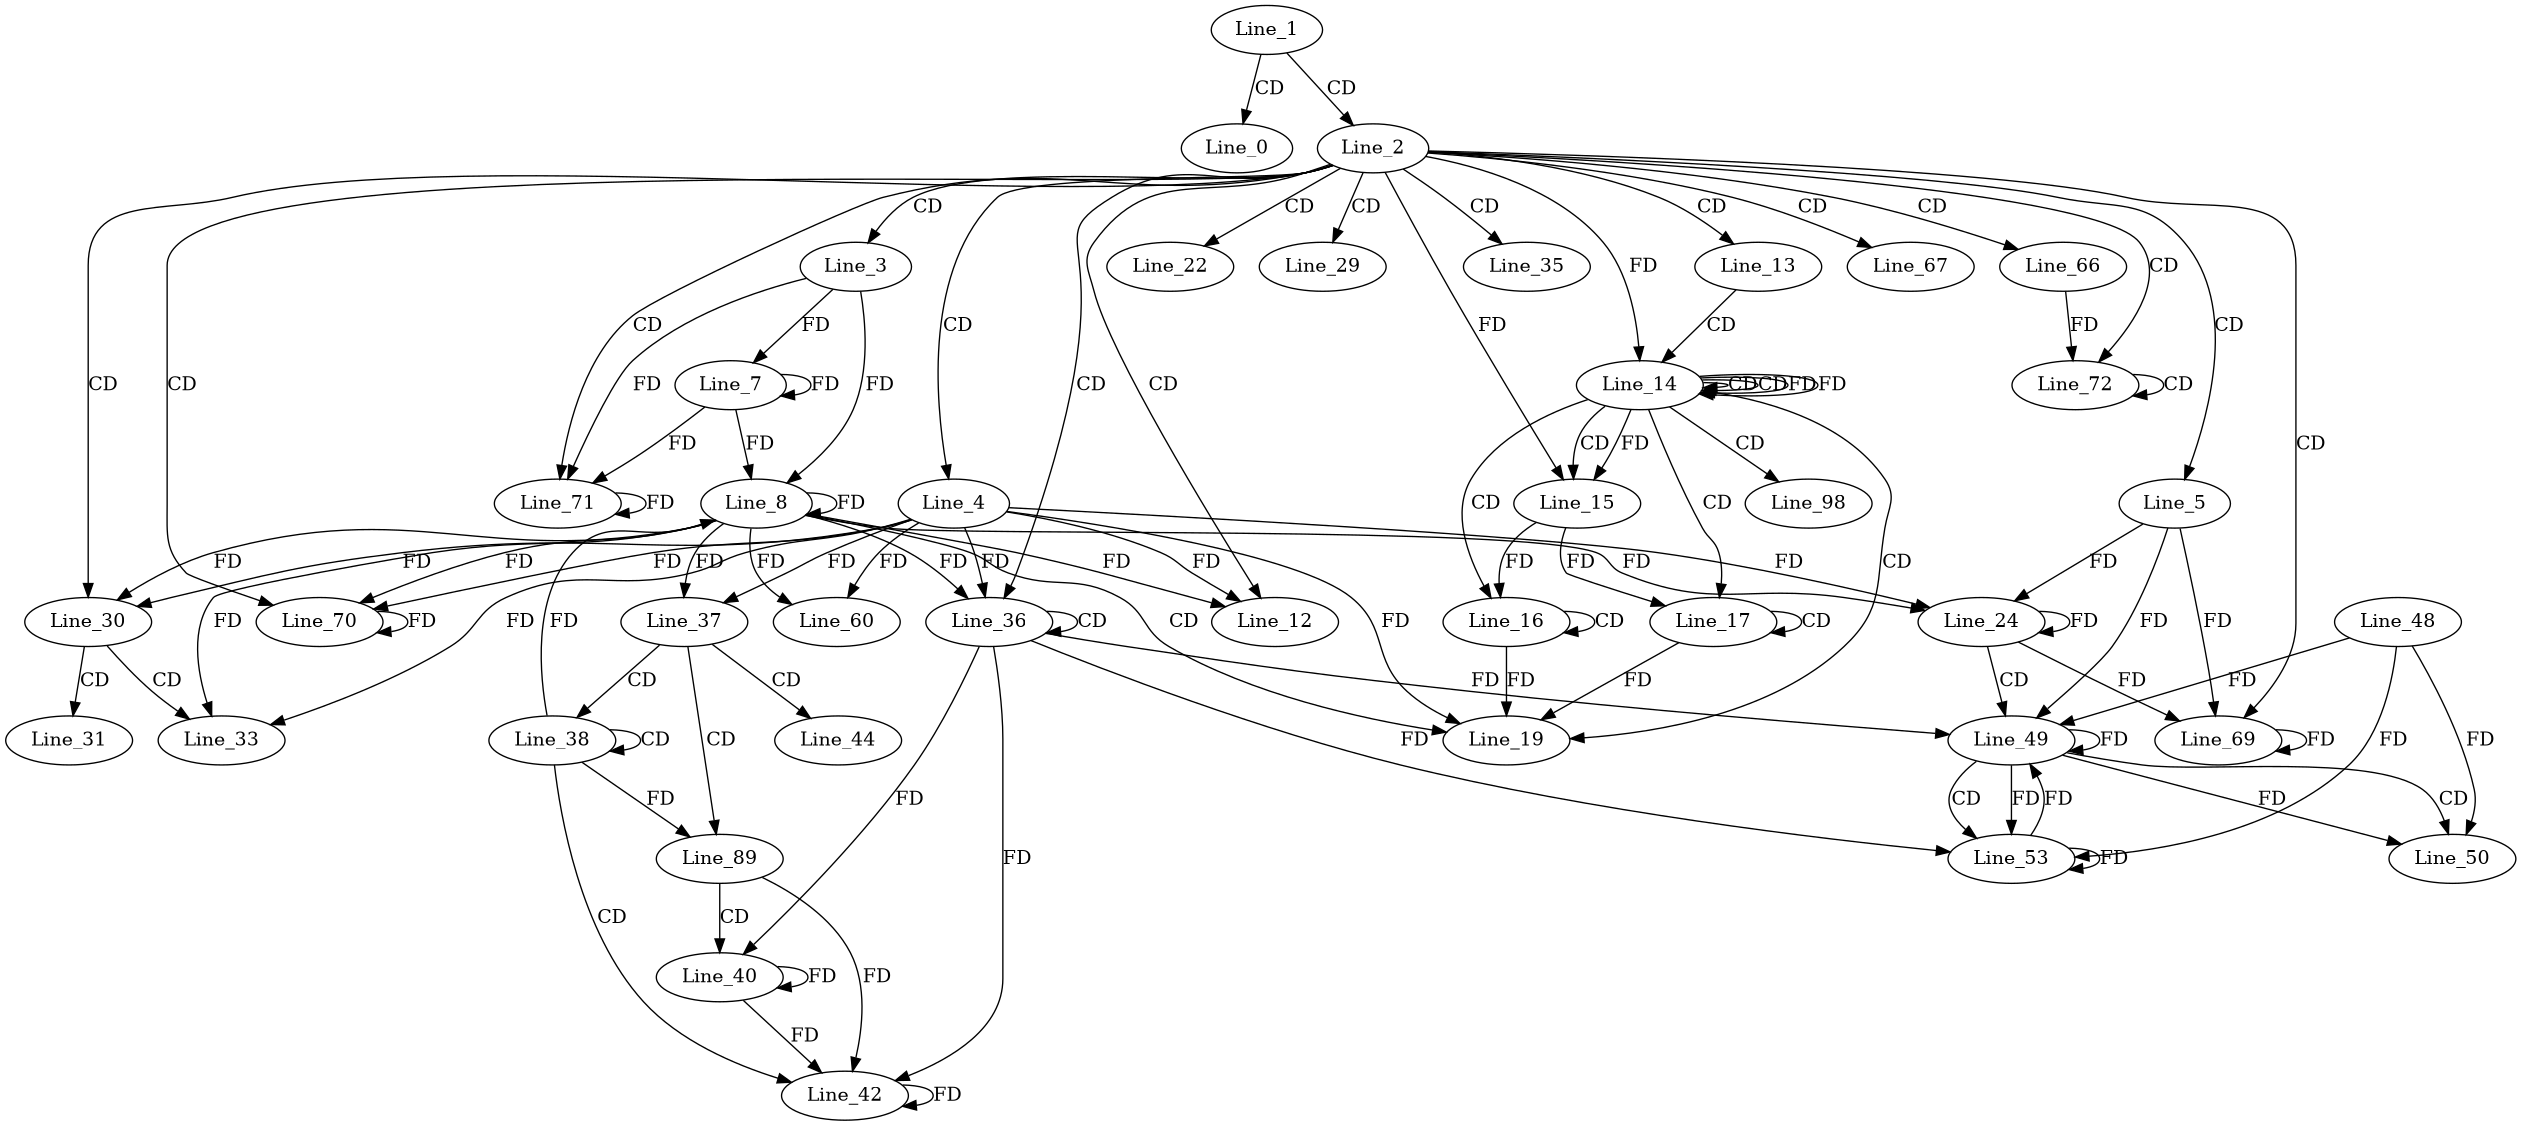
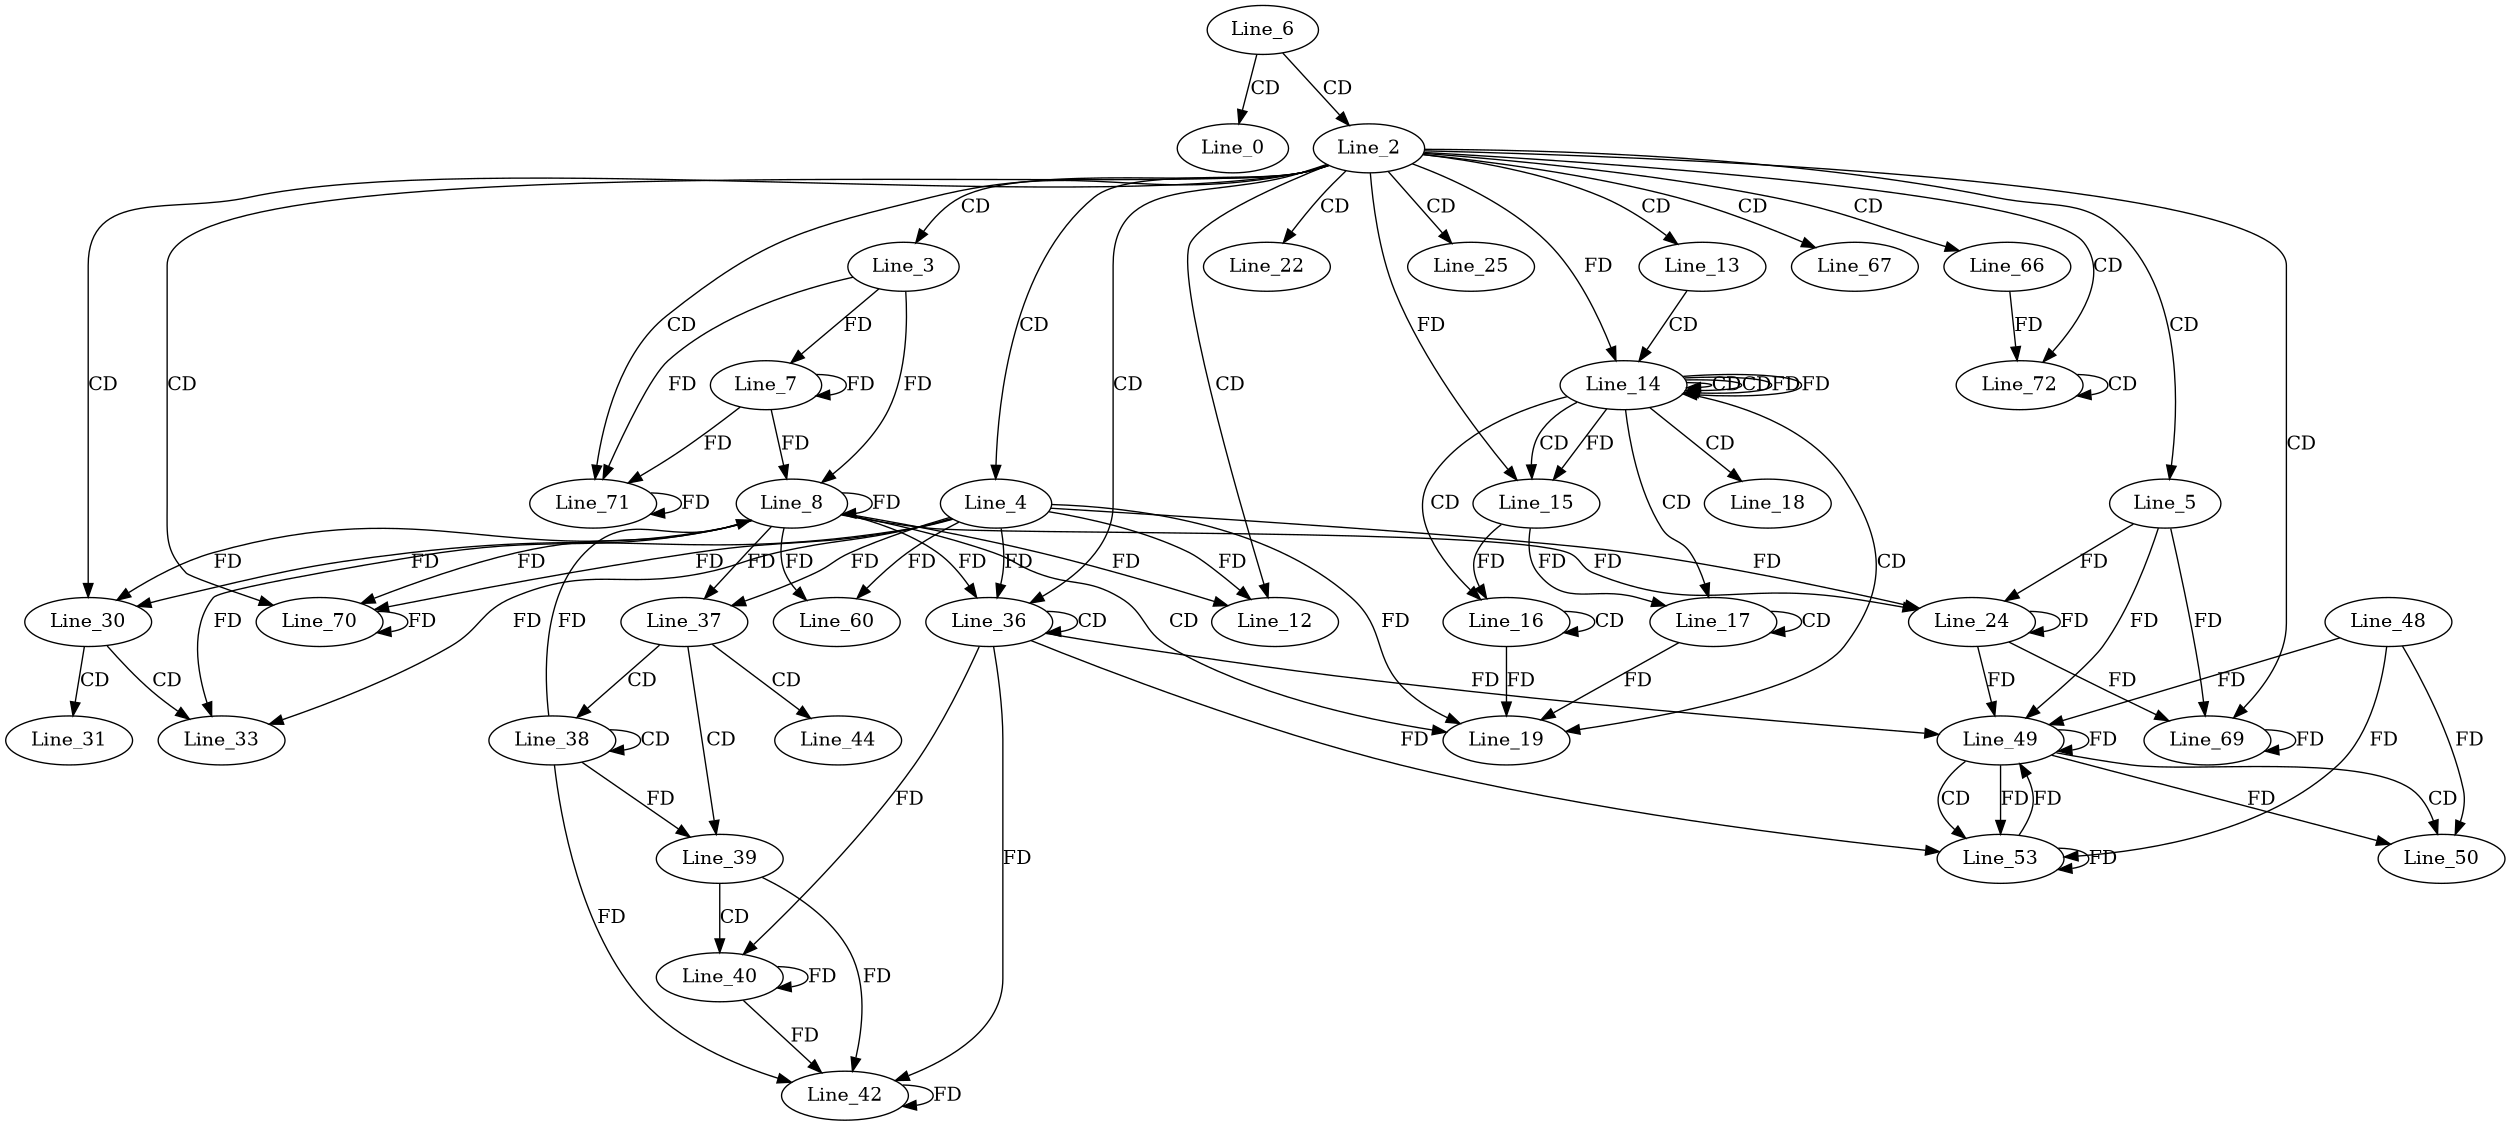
  digraph {
-   Line_1
+   Line_1 [label=Line_6]
    Line_0
    Line_2
    Line_3
    Line_4
    Line_5
    Line_12
    Line_13
    Line_14
    Line_15
    Line_22
-   Line_29
    Line_30
-   Line_35
+   Line_35 [label=Line_25]
    Line_36
    Line_66
    Line_67
    Line_69
    Line_70
    Line_71
    Line_72
    Line_7
    Line_8
    Line_19
    Line_24
    Line_33
    Line_37
    Line_60
    Line_49
    Line_16
    Line_17
-   Line_18 [label=Line_98]
+   Line_18
    Line_31
    Line_40
    Line_42
    Line_53
    Line_38
-   Line_39 [label=Line_89]
+   Line_39
    Line_44
    Line_50
    Line_48
    Line_1 -> Line_0 [label=CD]
    Line_1 -> Line_2 [label=CD]
    Line_2 -> Line_3 [label=CD]
    Line_2 -> Line_4 [label=CD]
    Line_2 -> Line_5 [label=CD]
    Line_2 -> Line_12 [label=CD]
    Line_2 -> Line_13 [label=CD]
    Line_2 -> Line_14 [label=FD]
    Line_2 -> Line_15 [label=FD]
    Line_2 -> Line_22 [label=CD]
-   Line_2 -> Line_29 [label=CD]
    Line_2 -> Line_30 [label=CD]
    Line_2 -> Line_35 [label=CD]
    Line_2 -> Line_36 [label=CD]
    Line_2 -> Line_66 [label=CD]
    Line_2 -> Line_67 [label=CD]
    Line_2 -> Line_69 [label=CD]
    Line_2 -> Line_70 [label=CD]
    Line_2 -> Line_71 [label=CD]
    Line_2 -> Line_72 [label=CD]
    Line_3 -> Line_71 [label=FD]
    Line_3 -> Line_7 [label=FD]
    Line_3 -> Line_8 [label=FD]
    Line_4 -> Line_12 [label=FD]
    Line_4 -> Line_30 [label=FD]
    Line_4 -> Line_36 [label=FD]
    Line_4 -> Line_70 [label=FD]
    Line_4 -> Line_19 [label=FD]
    Line_4 -> Line_24 [label=FD]
    Line_4 -> Line_33 [label=FD]
    Line_4 -> Line_37 [label=FD]
    Line_4 -> Line_60 [label=FD]
    Line_5 -> Line_69 [label=FD]
    Line_5 -> Line_24 [label=FD]
    Line_5 -> Line_49 [label=FD]
    Line_13 -> Line_14 [label=CD]
    Line_14 -> Line_14 [label=CD]
    Line_14 -> Line_14 [label=CD]
    Line_14 -> Line_14 [label=FD]
    Line_14 -> Line_14 [label=FD]
    Line_14 -> Line_15 [label=CD]
    Line_14 -> Line_15 [label=FD]
    Line_14 -> Line_19 [label=CD]
    Line_14 -> Line_16 [label=CD]
    Line_14 -> Line_17 [label=CD]
    Line_14 -> Line_18 [label=CD]
    Line_15 -> Line_16 [label=FD]
    Line_15 -> Line_17 [label=FD]
    Line_30 -> Line_33 [label=CD]
    Line_30 -> Line_31 [label=CD]
    Line_36 -> Line_36 [label=CD]
    Line_36 -> Line_49 [label=FD]
    Line_36 -> Line_40 [label=FD]
    Line_36 -> Line_42 [label=FD]
    Line_36 -> Line_53 [label=FD]
    Line_66 -> Line_72 [label=FD]
    Line_69 -> Line_69 [label=FD]
    Line_70 -> Line_70 [label=FD]
    Line_71 -> Line_71 [label=FD]
    Line_72 -> Line_72 [label=CD]
    Line_7 -> Line_71 [label=FD]
    Line_7 -> Line_7 [label=FD]
    Line_7 -> Line_8 [label=FD]
    Line_8 -> Line_12 [label=FD]
    Line_8 -> Line_30 [label=FD]
    Line_8 -> Line_36 [label=FD]
    Line_8 -> Line_70 [label=FD]
    Line_8 -> Line_8 [label=FD]
    Line_8 -> Line_19 [label=CD]
    Line_8 -> Line_24 [label=FD]
    Line_8 -> Line_33 [label=FD]
    Line_8 -> Line_37 [label=FD]
    Line_8 -> Line_60 [label=FD]
    Line_24 -> Line_69 [label=FD]
    Line_24 -> Line_24 [label=FD]
-   Line_24 -> Line_49 [label=CD]
+   Line_24 -> Line_49 [label=FD]
    Line_37 -> Line_38 [label=CD]
    Line_37 -> Line_39 [label=CD]
    Line_37 -> Line_44 [label=CD]
    Line_49 -> Line_49 [label=FD]
    Line_49 -> Line_53 [label=CD]
    Line_49 -> Line_53 [label=FD]
    Line_49 -> Line_50 [label=CD]
    Line_49 -> Line_50 [label=FD]
    Line_16 -> Line_19 [label=FD]
    Line_16 -> Line_16 [label=CD]
    Line_17 -> Line_19 [label=FD]
    Line_17 -> Line_17 [label=CD]
    Line_40 -> Line_40 [label=FD]
    Line_40 -> Line_42 [label=FD]
    Line_42 -> Line_42 [label=FD]
    Line_53 -> Line_49 [label=FD]
    Line_53 -> Line_53 [label=FD]
    Line_38 -> Line_8 [label=FD]
-   Line_38 -> Line_42 [label=CD]
+   Line_38 -> Line_42 [label=FD]
    Line_38 -> Line_38 [label=CD]
    Line_38 -> Line_39 [label=FD]
    Line_39 -> Line_40 [label=CD]
    Line_39 -> Line_42 [label=FD]
    Line_48 -> Line_49 [label=FD]
    Line_48 -> Line_53 [label=FD]
    Line_48 -> Line_50 [label=FD]
  }
